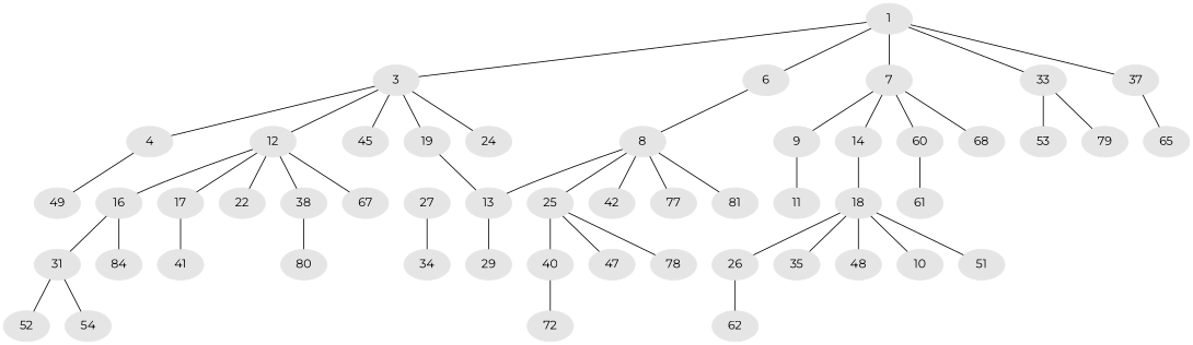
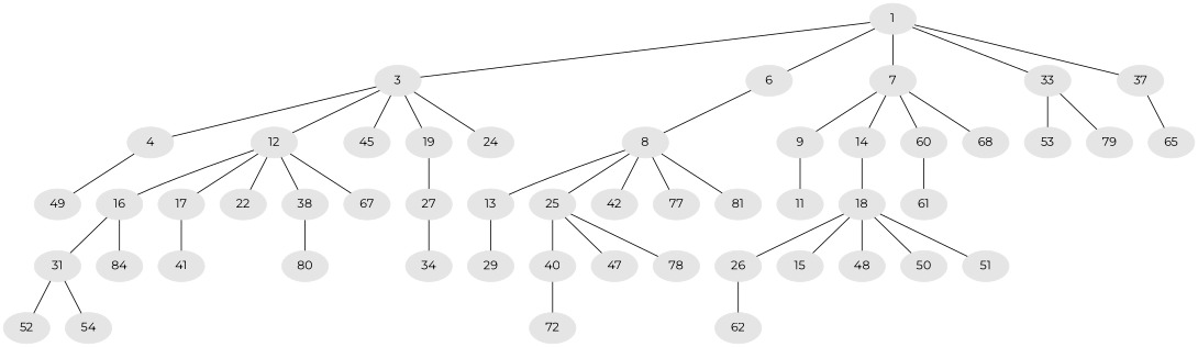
  graph {
    fontname=Montserrat
    node [color=gray90 fontname=Montserrat style=filled]
    edge [fontname=Montserrat]
    1 [super="+2"]
    3 [super="+5"]
    6 [super="+46"]
    7 [super="+10"]
    33 [super="+73"]
    37 [super="+58"]
    4 [super="+23"]
    12 [super="+56"]
    n9 [label=45 super="+63"]
    19 [super="+43"]
    24
    8 [super="+28"]
    9 [super="+36"]
    14 [super="+59"]
    60 [super="+75"]
    68
    53 [super="+70"]
    79
    65
    49
    16 [super="+55"]
    17 [super="+82"]
    22 [super="+44"]
    n24 [label=38]
    67
    27 [super="+74"]
    13 [super="+20"]
    25 [super="+32"]
    42
    77
    81
    11
    18 [super="+21"]
    61 [super="+76"]
    29 [super="+38"]
    40 [super="+57"]
    47
    78
    31 [super="+45"]
    n40 [label=84]
    41
    80
    26 [super="+30"]
-   35
+   35 [label=15]
    48
-   50 [label=10]
+   50
    51
    52
    54 [super="+71"]
    62 [super="+66"]
    34 [super="+69"]
    72
    1 -- 3
    1 -- 6
    1 -- 7
    1 -- 33
    1 -- 37
    3 -- 4
    3 -- 12
    3 -- n9
    3 -- 19
    3 -- 24
    6 -- 8
    7 -- 9
    7 -- 14
    7 -- 60
    7 -- 68
    33 -- 53
    33 -- 79
    37 -- 65
    4 -- 49
    12 -- 16
    12 -- 17
    12 -- 22
    12 -- n24
    12 -- 67
-   19 -- 13
+   19 -- 27
    8 -- 13
    8 -- 25
    8 -- 42
    8 -- 77
    8 -- 81
    9 -- 11
    14 -- 18
    60 -- 61
    16 -- 31
    16 -- n40
    17 -- 41
    n24 -- 80
    27 -- 34
    13 -- 29
    25 -- 40
    25 -- 47
    25 -- 78
    18 -- 26
    18 -- 35
    18 -- 48
    18 -- 50
    18 -- 51
    40 -- 72
    31 -- 52
    31 -- 54
    26 -- 62
  }
